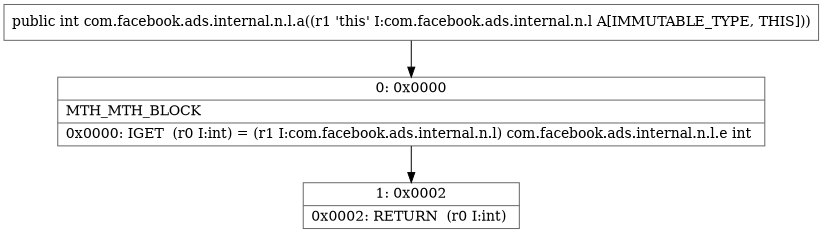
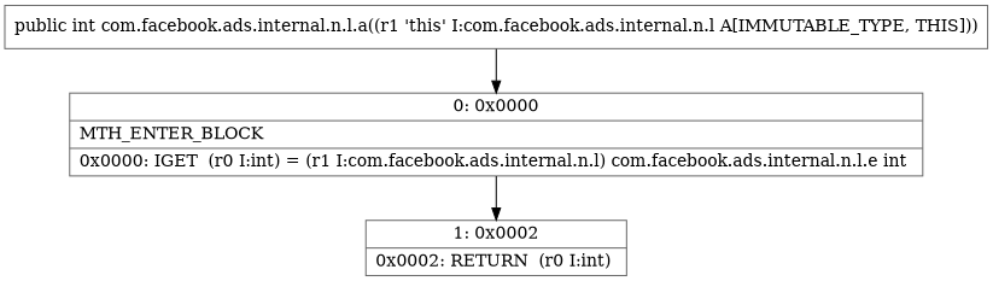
  digraph {
    node [shape=record color=gray40]
-   n1 [label="{0\:\ 0x0000|MTH_MTH_BLOCK\l|0x0000: IGET  (r0 I:int) = (r1 I:com.facebook.ads.internal.n.l) com.facebook.ads.internal.n.l.e int \l}"]
+   n1 [label="{0\:\ 0x0000|MTH_ENTER_BLOCK\l|0x0000: IGET  (r0 I:int) = (r1 I:com.facebook.ads.internal.n.l) com.facebook.ads.internal.n.l.e int \l}"]
    n2 [label="{1\:\ 0x0002|0x0002: RETURN  (r0 I:int) \l}"]
    n3 [label="{public int com.facebook.ads.internal.n.l.a((r1 'this' I:com.facebook.ads.internal.n.l A[IMMUTABLE_TYPE, THIS])) }"]
    n1 -> n2
    n3 -> n1
  }
